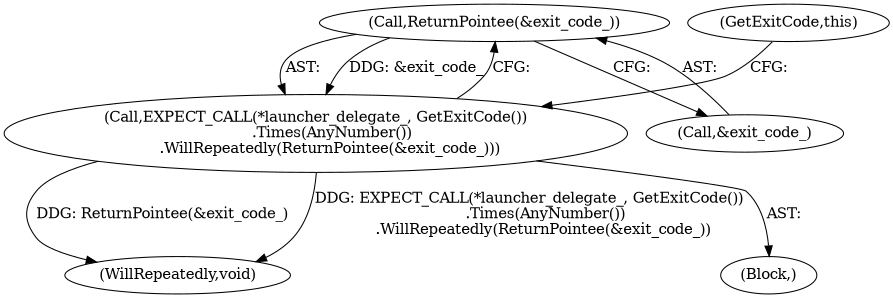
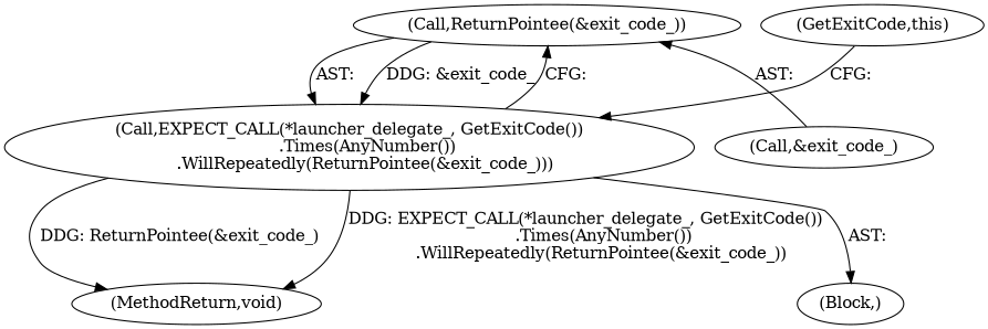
  digraph {
    fontname="DejaVu Serif"
    node [fontname="DejaVu Serif"]
    edge [fontname="DejaVu Serif"]
    n1 [label="(Call,ReturnPointee(&exit_code_))"]
    n2 [label="(Call,EXPECT_CALL(*launcher_delegate_, GetExitCode())\n       .Times(AnyNumber())\n      .WillRepeatedly(ReturnPointee(&exit_code_)))"]
    n3 [label="(Call,&exit_code_)"]
-   n4 [label="(WillRepeatedly,void)"]
+   n4 [label="(MethodReturn,void)"]
    n5 [label="(Block,)"]
    n6 [label="(GetExitCode,this)"]
    n1 -> n2 [label="AST: "]
    n1 -> n2 [label="DDG: &exit_code_"]
-   n1 -> n3 [label="CFG: "]
    n2 -> n1 [label="CFG: "]
    n2 -> n4 [label="DDG: EXPECT_CALL(*launcher_delegate_, GetExitCode())\n       .Times(AnyNumber())\n      .WillRepeatedly(ReturnPointee(&exit_code_))"]
    n2 -> n4 [label="DDG: ReturnPointee(&exit_code_)"]
    n2 -> n5 [label="AST: "]
    n3 -> n1 [label="AST: "]
    n6 -> n2 [label="CFG: "]
  }
